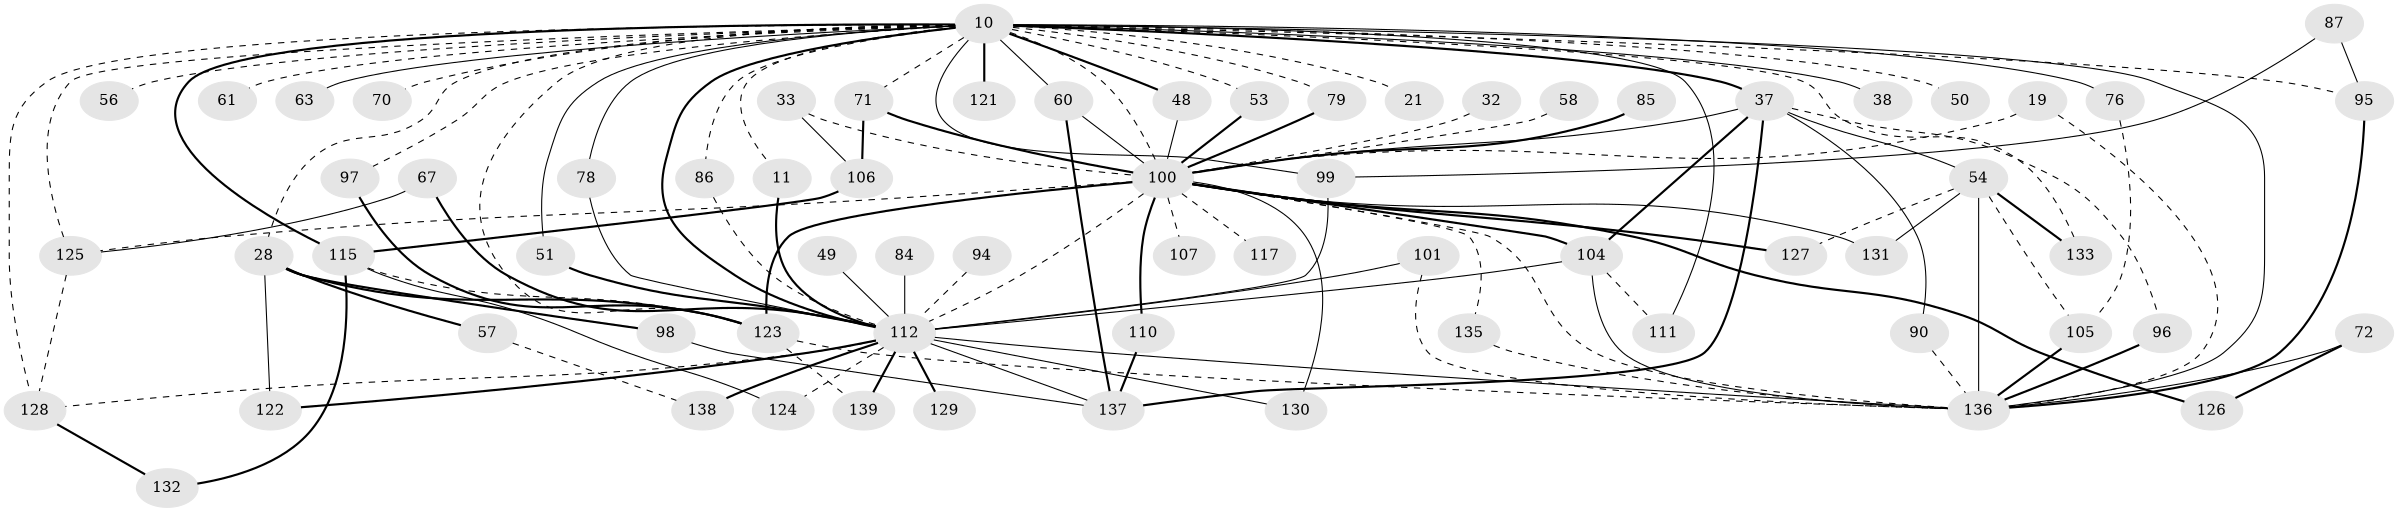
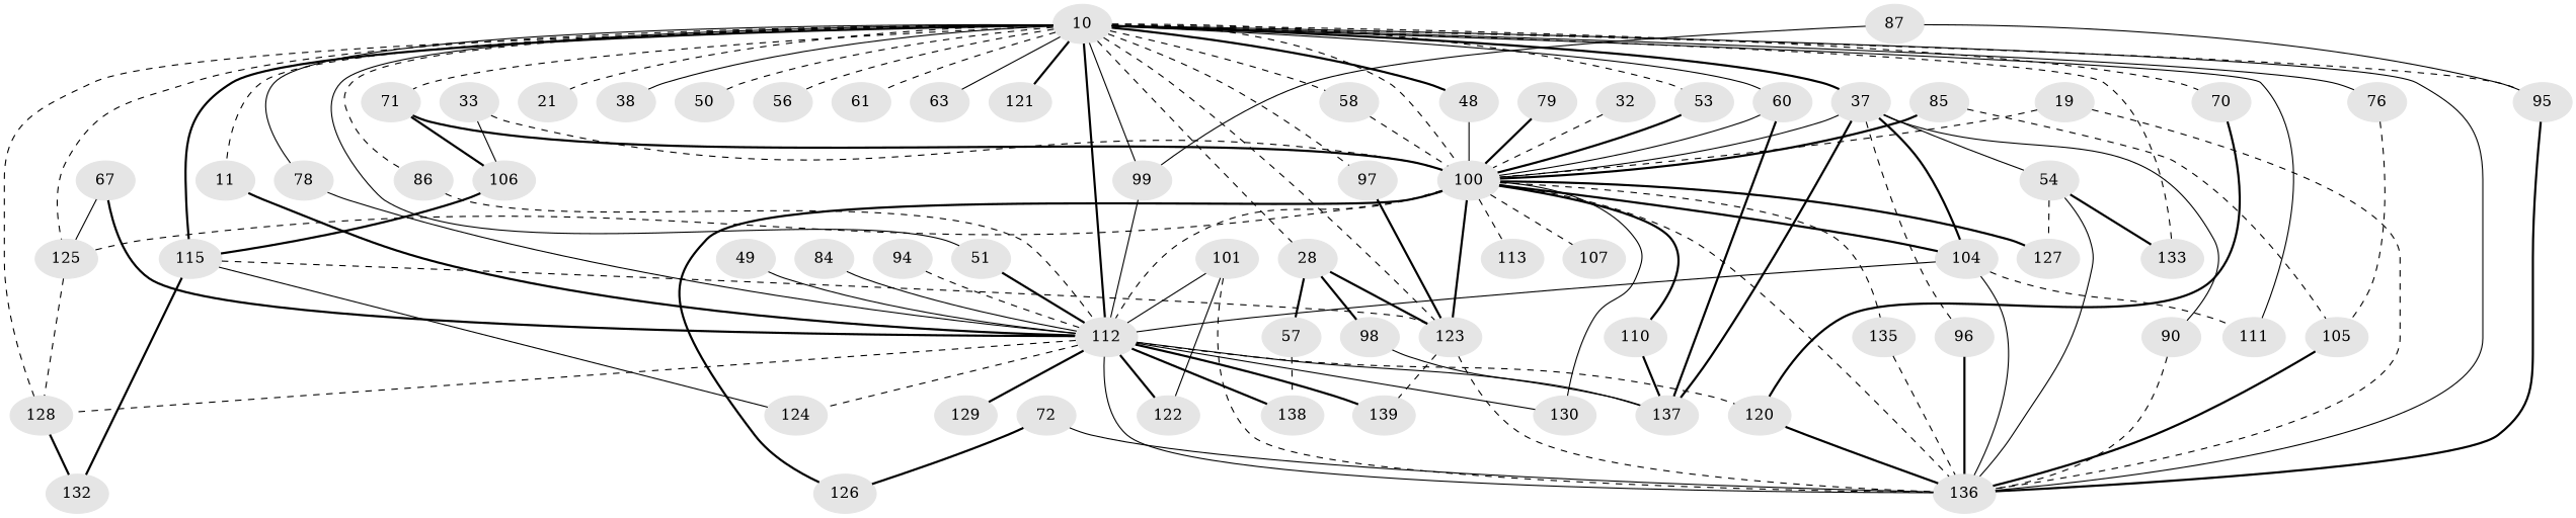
  graph {
    node [color=gray90 style=filled]
    edge [style=dashed]
    10 [super="+4+9"]
    11
    21
    28
    37 [super="+20+26"]
    38
    n7 [label=48]
    50
    51 [super="+42"]
    53
    56
    60 [super="+35"]
    61
    63
    70
    71 [super="+36"]
    76
    78
    79
    86
    95 [super="+66"]
    97
    99 [super="+73"]
    100 [super="+17+47+3"]
    111
    112 [super="+69+108+39+103+74"]
    115 [super="+40+80"]
    121 [super="+23"]
    123 [super="+118"]
    125 [super="+81+113"]
    128 [super="+64+30"]
    133
    136 [super="+55+119+134+93+24"]
    57
    98
    122
    54 [super="+45"]
    90
    96
    104 [super="+31+48+18"]
    137 [super="+116"]
+   120 [super="+114"]
    106 [super="+88"]
    n44 [label=105 super="+89+83"]
    127 [super="+91"]
-   131
    126
    107
    110
-   117
+   117 [label=113]
    130
    135
    124
    129
    138
    139
    132
    19
    32
    33
    49
    58
    67
    72
    84
    85 [super="+14"]
    87
    94
    101
    10 -- 11
    10 -- 21 [weight=2]
    10 -- 28 [weight=2]
    10 -- 37 [style=bold weight=2]
    10 -- 38 [style=solid weight=2]
    10 -- n7 [style=bold]
    10 -- 50 [weight=2]
    10 -- 51 [style=solid]
    10 -- 53
    10 -- 56 [weight=2]
    10 -- 60 [style=solid]
    10 -- 61 [weight=2]
    10 -- 63 [style=solid]
    10 -- 70 [weight=2]
    10 -- 71 [weight=2]
    10 -- 76 [style=solid weight=2]
    10 -- 78 [style=solid]
-   10 -- 79
+   10 -- 58
    10 -- 86
    10 -- 95 [weight=2]
    10 -- 97
    10 -- 99 [style=solid]
    10 -- 100 [weight=9]
    10 -- 111 [style=solid]
    10 -- 112 [style=bold weight=13]
    10 -- 115 [style=bold weight=4]
    10 -- 121 [style=bold weight=3]
    10 -- 123
    10 -- 125 [weight=5]
    10 -- 128 [weight=3]
    10 -- 133
    10 -- 136 [style=solid weight=14]
    11 -- 112 [style=bold]
    28 -- 123 [style=bold]
    28 -- 57 [style=bold]
    28 -- 98 [style=bold]
-   28 -- 122 [style=solid]
+   101 -- 122 [style=solid]
    37 -- 100 [style=solid weight=2]
    37 -- 54 [style=solid]
    37 -- 90 [style=solid]
    37 -- 96
    37 -- 104 [style=bold]
    37 -- 137 [style=bold weight=2]
    n7 -- 100 [style=solid]
    51 -- 112 [style=bold weight=2]
    53 -- 100 [style=bold]
    60 -- 100 [style=solid weight=2]
    60 -- 137 [style=bold]
+   70 -- 120 [style=bold]
    71 -- 100 [style=bold]
    71 -- 106 [style=bold]
    76 -- n44
    78 -- 112 [style=solid]
    79 -- 100 [style=bold]
    86 -- 112
    95 -- 136 [style=bold]
    97 -- 123 [style=bold]
    99 -- 112 [style=solid weight=2]
    100 -- 112 [weight=9]
    100 -- 123 [style=bold weight=2]
    100 -- 125 [weight=3]
    100 -- 136 [weight=7]
    100 -- 104 [style=bold]
    100 -- 127 [style=bold]
-   100 -- 131 [style=solid]
    100 -- 126 [style=bold]
    100 -- 107 [weight=2]
    100 -- 110 [style=bold]
    100 -- 117 [weight=2]
    100 -- 130 [style=solid]
    100 -- 135
    112 -- 128
    112 -- 136 [style=solid weight=7]
    112 -- 122 [style=bold]
    112 -- 137 [style=solid]
+   112 -- 120
    112 -- 130 [style=solid]
    112 -- 124
    112 -- 129 [style=bold]
    112 -- 138 [style=bold weight=2]
    112 -- 139 [style=bold]
    115 -- 123
    115 -- 124 [style=solid]
    115 -- 132 [style=bold]
    123 -- 136 [weight=3]
    123 -- 139
    125 -- 128
    128 -- 132 [style=bold]
    57 -- 138
    98 -- 137 [style=solid]
    54 -- 133 [style=bold]
    54 -- 136 [style=solid weight=2]
    54 -- 127 [weight=2]
-   54 -- 131 [style=solid]
    90 -- 136
    96 -- 136 [style=bold]
    104 -- 111
    104 -- 112 [style=solid weight=2]
    104 -- 136 [style=solid]
+   120 -- 136 [style=bold]
    106 -- 115 [style=bold]
    n44 -- 136 [style=bold weight=2]
    110 -- 137 [style=bold]
    135 -- 136
    19 -- 100
    19 -- 136
    32 -- 100
    33 -- 100 [weight=2]
    33 -- 106 [style=solid]
    49 -- 112 [style=solid]
    58 -- 100
    67 -- 112 [style=bold]
    67 -- 125 [style=solid]
    72 -- 136 [style=solid weight=2]
    72 -- 126 [style=bold]
    84 -- 112 [style=solid weight=2]
    85 -- 100 [style=bold weight=4]
-   54 -- n44
+   85 -- n44
    87 -- 95 [style=solid]
    87 -- 99 [style=solid]
    94 -- 112 [weight=2]
    101 -- 112 [style=solid]
    101 -- 136
  }
